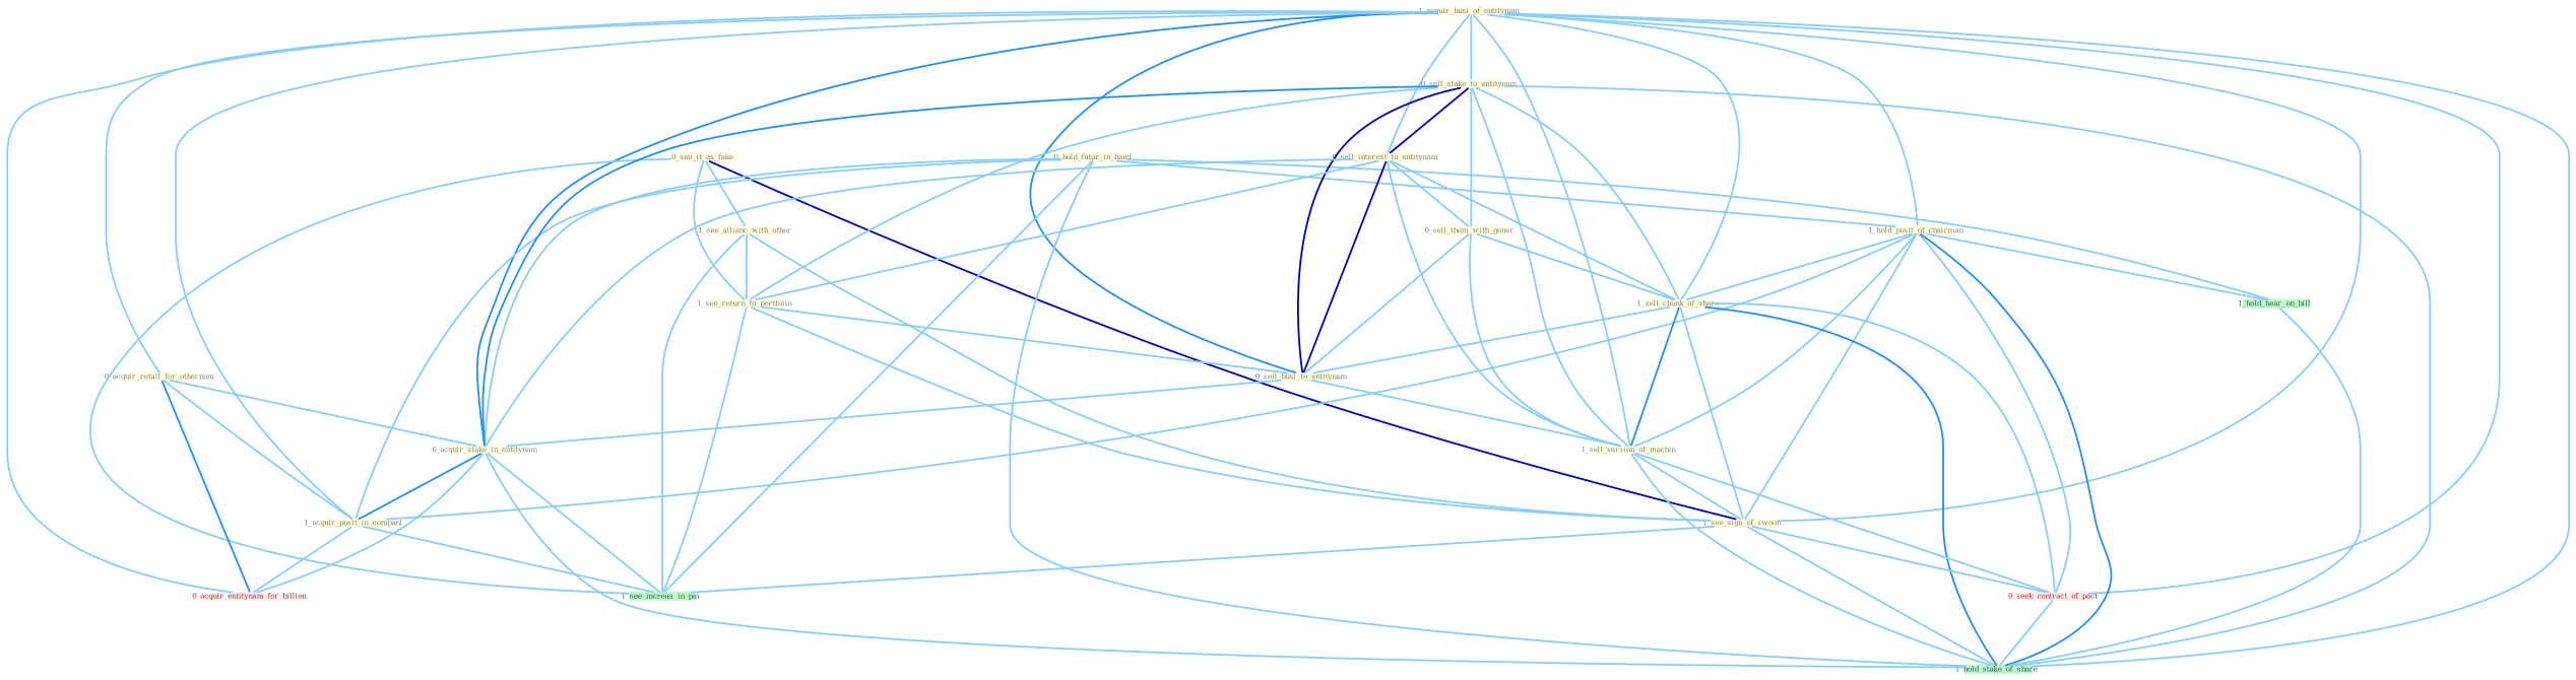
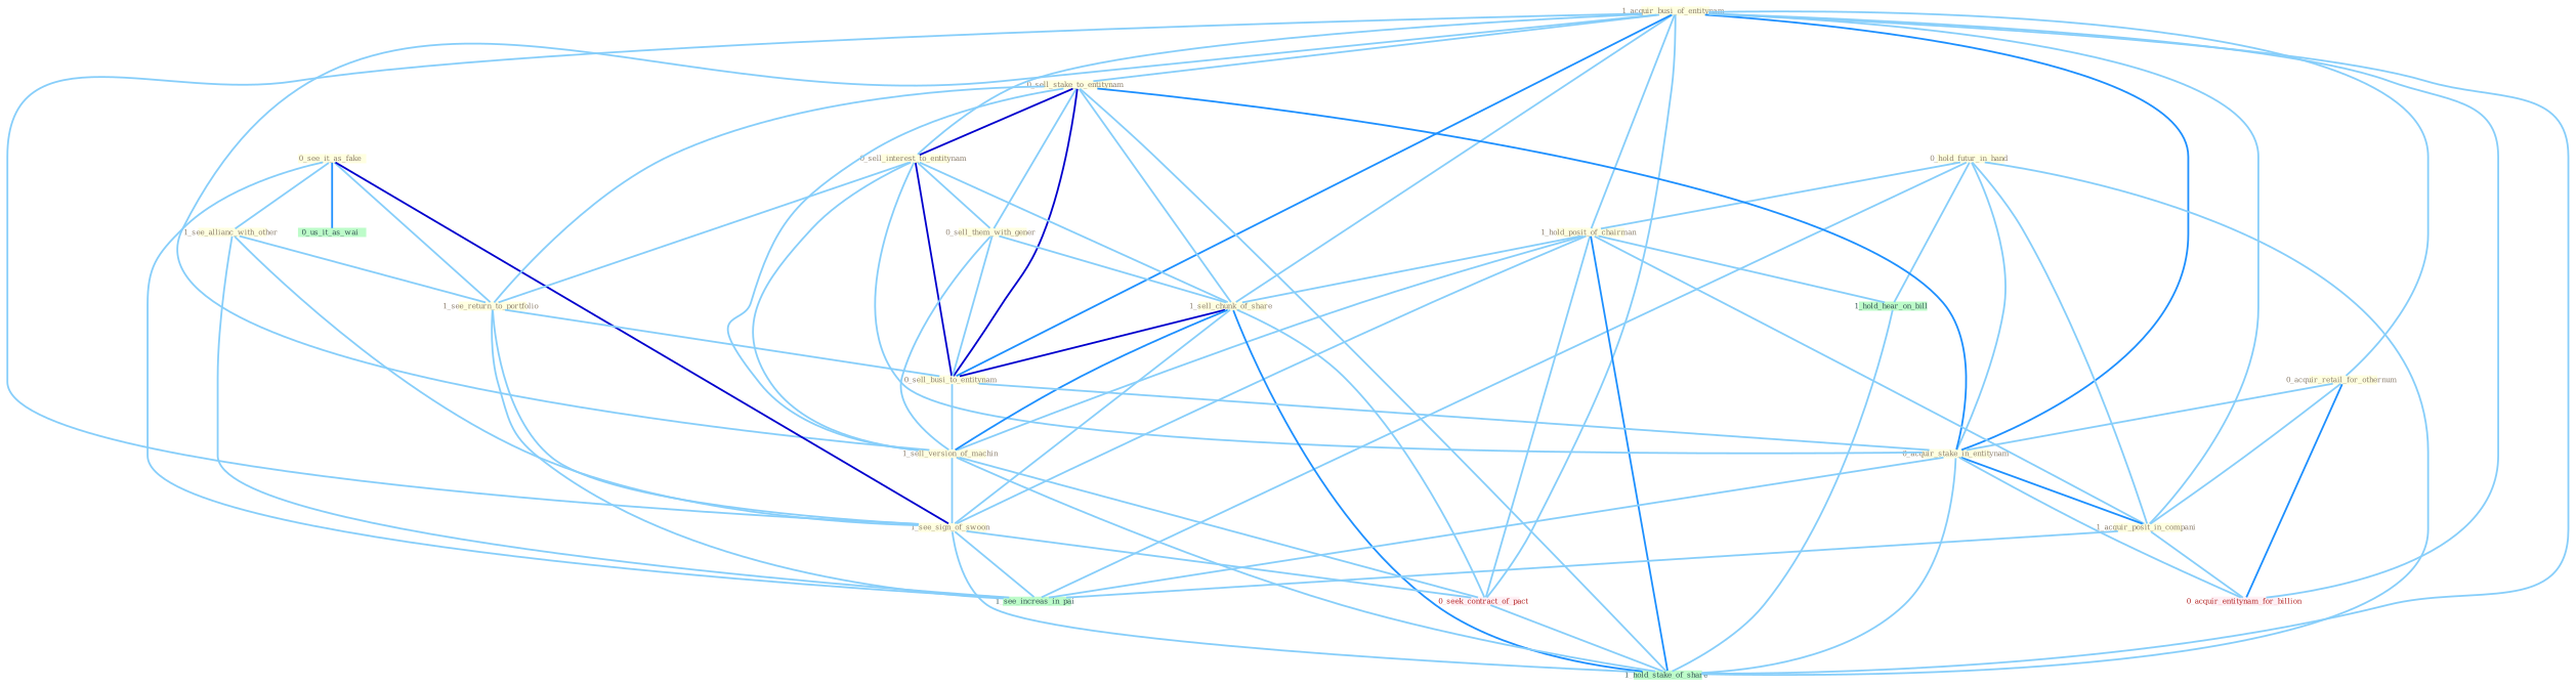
  graph {
    node [color="#ffffe0" fixedsize=true fontcolor="#8b7d6b" fontsize=4 shape=polygon style=filled]
    edge [color="#87cefa" w=1]
    "1_acquir_busi_of_entitynam " [height=.06 width=.5]
    "0_see_it_as_fake " [height=.06 width=.5]
    "1_see_allianc_with_other " [height=.06 width=.5]
    "0_hold_futur_in_hand " [height=.06 width=.5]
    "0_sell_stake_to_entitynam " [height=.06 width=.5]
    "1_hold_posit_of_chairman " [height=.06 width=.5]
    "0_sell_interest_to_entitynam " [height=.06 width=.5]
    "1_see_return_to_portfolio " [height=.06 width=.5]
    "0_sell_them_with_gener " [height=.06 width=.5]
    "1_sell_chunk_of_share " [height=.06 width=.5]
    "0_acquir_retail_for_othernum " [height=.06 width=.5]
    "0_sell_busi_to_entitynam " [height=.06 width=.5]
    n13 [height=.06 label="6_acquir_stake_in_entitynam" width=.5]
    "1_sell_version_of_machin " [height=.06 width=.5]
    "1_see_sign_of_swoon " [height=.06 width=.5]
    "1_acquir_posit_in_compani " [height=.06 width=.5]
    "0_seek_contract_of_pact " [color="#fff0f5" fontcolor="#b22222" height=.06 width=.5]
    "0_acquir_entitynam_for_billion " [color="#fff0f5" fontcolor="#b22222" height=.06 width=.5]
    "1_hold_stake_of_share " [color="#BDFCC9" fontcolor="#2f4f4f" height=.06 width=.5]
+   "0_us_it_as_wai " [color="#BDFCC9" fontcolor="#2f4f4f" height=.06 width=.5]
    "1_see_increas_in_pai " [color="#BDFCC9" fontcolor="#2f4f4f" height=.06 width=.5]
    "1_hold_hear_on_bill " [color="#BDFCC9" fontcolor="#2f4f4f" height=.06 width=.5]
    subgraph sub_1 {
      "1_acquir_busi_of_entitynam "
      "0_see_it_as_fake "
      "1_see_allianc_with_other "
      "0_hold_futur_in_hand "
      "0_sell_stake_to_entitynam "
      "1_hold_posit_of_chairman "
      "0_sell_interest_to_entitynam "
      "1_see_return_to_portfolio "
      "0_sell_them_with_gener "
      "1_sell_chunk_of_share "
      "0_acquir_retail_for_othernum "
      "0_sell_busi_to_entitynam "
      n13
      "1_sell_version_of_machin "
      "1_see_sign_of_swoon "
      "1_acquir_posit_in_compani "
    }
    subgraph sub_2 {
      "0_seek_contract_of_pact "
      "0_acquir_entitynam_for_billion "
    }
    "1_acquir_busi_of_entitynam " -- "0_sell_stake_to_entitynam "
    "1_acquir_busi_of_entitynam " -- "1_hold_posit_of_chairman "
    "1_acquir_busi_of_entitynam " -- "0_sell_interest_to_entitynam "
    "1_acquir_busi_of_entitynam " -- "1_sell_chunk_of_share "
    "1_acquir_busi_of_entitynam " -- "0_acquir_retail_for_othernum "
    "1_acquir_busi_of_entitynam " -- "0_sell_busi_to_entitynam " [color="#1e90ff" w=2]
    "1_acquir_busi_of_entitynam " -- n13 [color="#1e90ff" w=2]
    "1_acquir_busi_of_entitynam " -- "1_sell_version_of_machin "
    "1_acquir_busi_of_entitynam " -- "1_see_sign_of_swoon "
    "1_acquir_busi_of_entitynam " -- "1_acquir_posit_in_compani "
    "1_acquir_busi_of_entitynam " -- "0_seek_contract_of_pact "
    "1_acquir_busi_of_entitynam " -- "0_acquir_entitynam_for_billion "
    "1_acquir_busi_of_entitynam " -- "1_hold_stake_of_share "
    "0_see_it_as_fake " -- "1_see_allianc_with_other "
    "0_see_it_as_fake " -- "1_see_return_to_portfolio "
    "0_see_it_as_fake " -- "1_see_sign_of_swoon " [color="#0000cd"]
+   "0_see_it_as_fake " -- "0_us_it_as_wai " [color="#1e90ff" w=2]
    "0_see_it_as_fake " -- "1_see_increas_in_pai "
    "1_see_allianc_with_other " -- "1_see_return_to_portfolio "
    "1_see_allianc_with_other " -- "1_see_sign_of_swoon "
    "1_see_allianc_with_other " -- "1_see_increas_in_pai "
    "0_hold_futur_in_hand " -- "1_hold_posit_of_chairman "
    "0_hold_futur_in_hand " -- n13
    "0_hold_futur_in_hand " -- "1_acquir_posit_in_compani "
    "0_hold_futur_in_hand " -- "1_hold_stake_of_share "
    "0_hold_futur_in_hand " -- "1_see_increas_in_pai "
    "0_hold_futur_in_hand " -- "1_hold_hear_on_bill "
    "0_sell_stake_to_entitynam " -- "0_sell_interest_to_entitynam " [color="#0000cd" w=3]
    "0_sell_stake_to_entitynam " -- "1_see_return_to_portfolio "
    "0_sell_stake_to_entitynam " -- "0_sell_them_with_gener "
    "0_sell_stake_to_entitynam " -- "1_sell_chunk_of_share "
    "0_sell_stake_to_entitynam " -- "0_sell_busi_to_entitynam " [color="#0000cd" w=3]
    "0_sell_stake_to_entitynam " -- n13 [color="#1e90ff" w=2]
    "0_sell_stake_to_entitynam " -- "1_sell_version_of_machin "
    "0_sell_stake_to_entitynam " -- "1_hold_stake_of_share "
    "1_hold_posit_of_chairman " -- "1_sell_chunk_of_share "
    "1_hold_posit_of_chairman " -- "1_sell_version_of_machin "
    "1_hold_posit_of_chairman " -- "1_see_sign_of_swoon "
    "1_hold_posit_of_chairman " -- "1_acquir_posit_in_compani "
    "1_hold_posit_of_chairman " -- "0_seek_contract_of_pact "
    "1_hold_posit_of_chairman " -- "1_hold_stake_of_share " [color="#1e90ff" w=2]
    "1_hold_posit_of_chairman " -- "1_hold_hear_on_bill "
    "0_sell_interest_to_entitynam " -- "1_see_return_to_portfolio "
    "0_sell_interest_to_entitynam " -- "0_sell_them_with_gener "
    "0_sell_interest_to_entitynam " -- "1_sell_chunk_of_share "
    "0_sell_interest_to_entitynam " -- "0_sell_busi_to_entitynam " [color="#0000cd" w=3]
    "0_sell_interest_to_entitynam " -- n13
    "0_sell_interest_to_entitynam " -- "1_sell_version_of_machin "
    "1_see_return_to_portfolio " -- "0_sell_busi_to_entitynam "
    "1_see_return_to_portfolio " -- "1_see_sign_of_swoon "
    "1_see_return_to_portfolio " -- "1_see_increas_in_pai "
    "0_sell_them_with_gener " -- "1_sell_chunk_of_share "
    "0_sell_them_with_gener " -- "0_sell_busi_to_entitynam "
    "0_sell_them_with_gener " -- "1_sell_version_of_machin "
-   "1_sell_chunk_of_share " -- "0_sell_busi_to_entitynam "
+   "1_sell_chunk_of_share " -- "0_sell_busi_to_entitynam " [color="#0000cd"]
    "1_sell_chunk_of_share " -- "1_sell_version_of_machin " [color="#1e90ff" w=2]
    "1_sell_chunk_of_share " -- "1_see_sign_of_swoon "
    "1_sell_chunk_of_share " -- "0_seek_contract_of_pact "
    "1_sell_chunk_of_share " -- "1_hold_stake_of_share " [color="#1e90ff" w=2]
    "0_acquir_retail_for_othernum " -- n13
    "0_acquir_retail_for_othernum " -- "1_acquir_posit_in_compani "
    "0_acquir_retail_for_othernum " -- "0_acquir_entitynam_for_billion " [color="#1e90ff" w=2]
    "0_sell_busi_to_entitynam " -- n13
    "0_sell_busi_to_entitynam " -- "1_sell_version_of_machin "
    n13 -- "1_acquir_posit_in_compani " [color="#1e90ff" w=2]
    n13 -- "0_acquir_entitynam_for_billion "
    n13 -- "1_hold_stake_of_share "
    n13 -- "1_see_increas_in_pai "
    "1_sell_version_of_machin " -- "1_see_sign_of_swoon "
    "1_sell_version_of_machin " -- "0_seek_contract_of_pact "
    "1_sell_version_of_machin " -- "1_hold_stake_of_share "
    "1_see_sign_of_swoon " -- "0_seek_contract_of_pact "
    "1_see_sign_of_swoon " -- "1_hold_stake_of_share "
    "1_see_sign_of_swoon " -- "1_see_increas_in_pai "
    "1_acquir_posit_in_compani " -- "0_acquir_entitynam_for_billion "
    "1_acquir_posit_in_compani " -- "1_see_increas_in_pai "
    "0_seek_contract_of_pact " -- "1_hold_stake_of_share "
    "1_hold_hear_on_bill " -- "1_hold_stake_of_share "
  }
